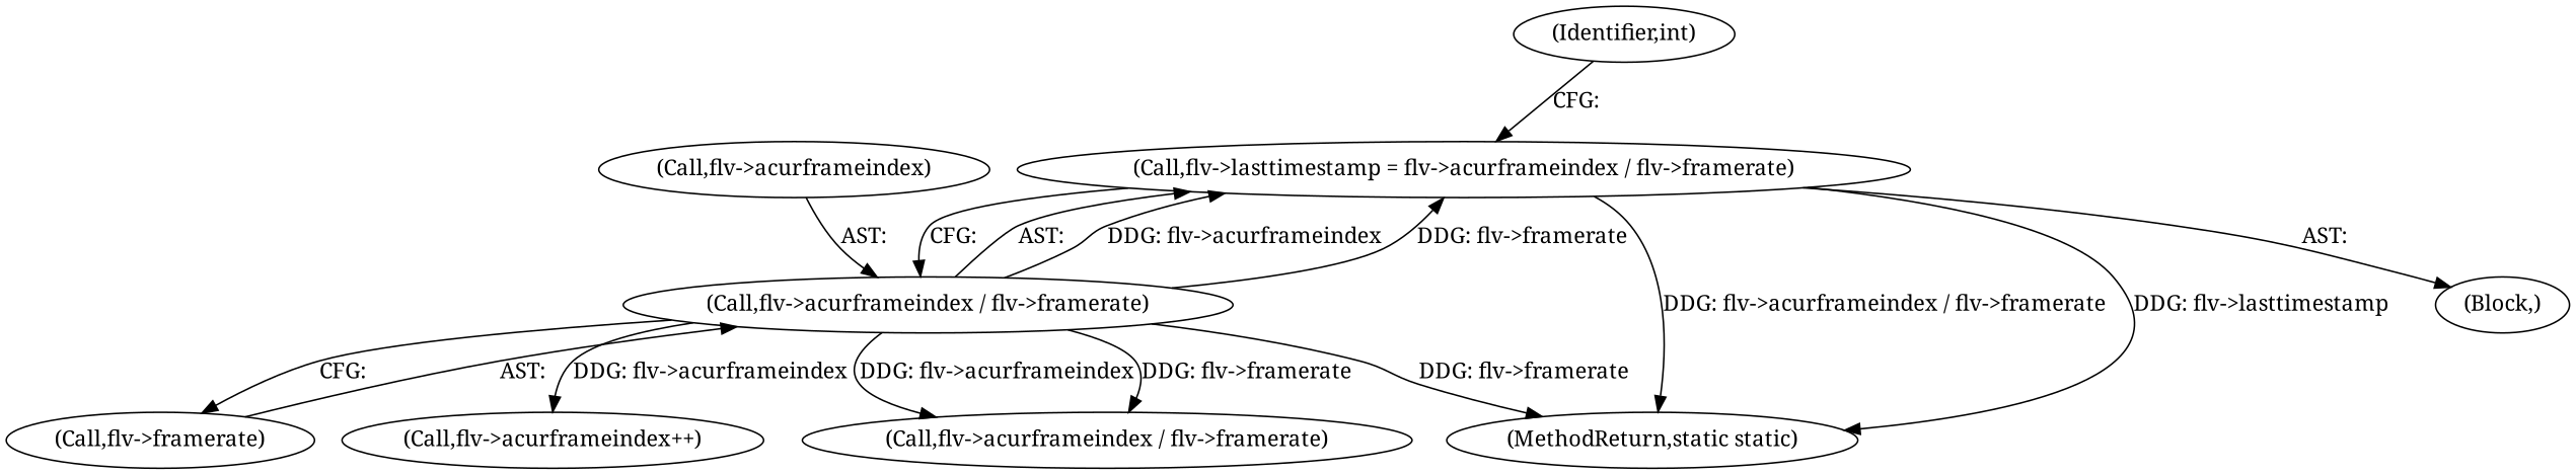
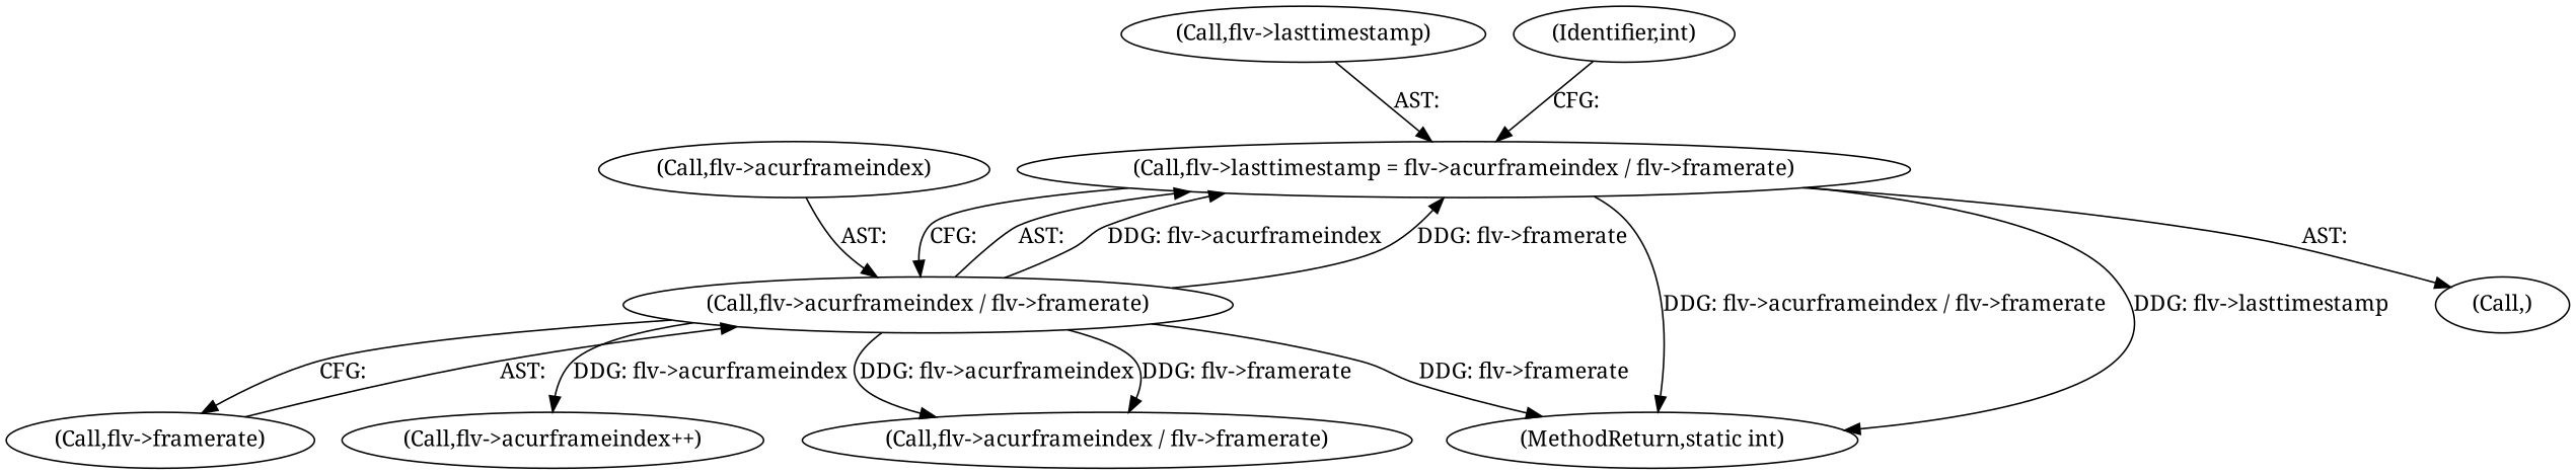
  digraph {
    fontname="Noto Serif"
    node [fontname="Noto Serif"]
    edge [fontname="Noto Serif"]
    n1 [label="(Call,flv->lasttimestamp = flv->acurframeindex / flv->framerate)"]
    n2 [label="(Call,flv->acurframeindex / flv->framerate)"]
-   n3 [label="(Block,)"]
-   n4 [label="(MethodReturn,static static)"]
+   n3 [label="(Call,)"]
+   n4 [label="(MethodReturn,static int)"]
    n5 [label="(Call,flv->acurframeindex / flv->framerate)"]
    n6 [label="(Call,flv->framerate)"]
    n7 [label="(Call,flv->acurframeindex++)"]
+   n8 [label="(Call,flv->lasttimestamp)"]
    n9 [label="(Call,flv->acurframeindex)"]
    n10 [label="(Identifier,int)"]
    n1 -> n2 [label="CFG: "]
    n1 -> n3 [label="AST: "]
    n1 -> n4 [label="DDG: flv->acurframeindex / flv->framerate"]
    n1 -> n4 [label="DDG: flv->lasttimestamp"]
    n2 -> n1 [label="AST: "]
    n2 -> n1 [label="DDG: flv->acurframeindex"]
    n2 -> n1 [label="DDG: flv->framerate"]
    n2 -> n4 [label="DDG: flv->framerate"]
    n2 -> n5 [label="DDG: flv->acurframeindex"]
    n2 -> n5 [label="DDG: flv->framerate"]
    n2 -> n6 [label="CFG: "]
    n2 -> n7 [label="DDG: flv->acurframeindex"]
    n6 -> n2 [label="AST: "]
+   n8 -> n1 [label="AST: "]
    n9 -> n2 [label="AST: "]
    n10 -> n1 [label="CFG: "]
  }
